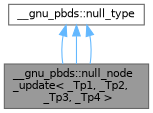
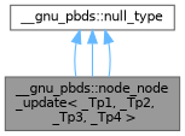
  digraph {
    node [color=gray40 fontname=Helvetica fontsize=10 shape=box style=filled]
    edge [color=steelblue1 dir=back fontname=Helvetica fontsize=10 labelfontname=Helvetica labelfontsize=10 style=solid]
-   n1 [fillcolor=grey60 fontcolor=black height=0.2 label="__gnu_pbds::null_node\l_update\< _Tp1, _Tp2,\l _Tp3, _Tp4 \>" width=0.4]
+   n1 [fillcolor=grey60 fontcolor=black height=0.2 label="__gnu_pbds::node_node\l_update\< _Tp1, _Tp2,\l _Tp3, _Tp4 \>" width=0.4]
    n2 [fillcolor=white height=0.2 label="__gnu_pbds::null_type" width=0.4]
    n2 -> n1
    n2 -> n1
    n2 -> n1
  }
